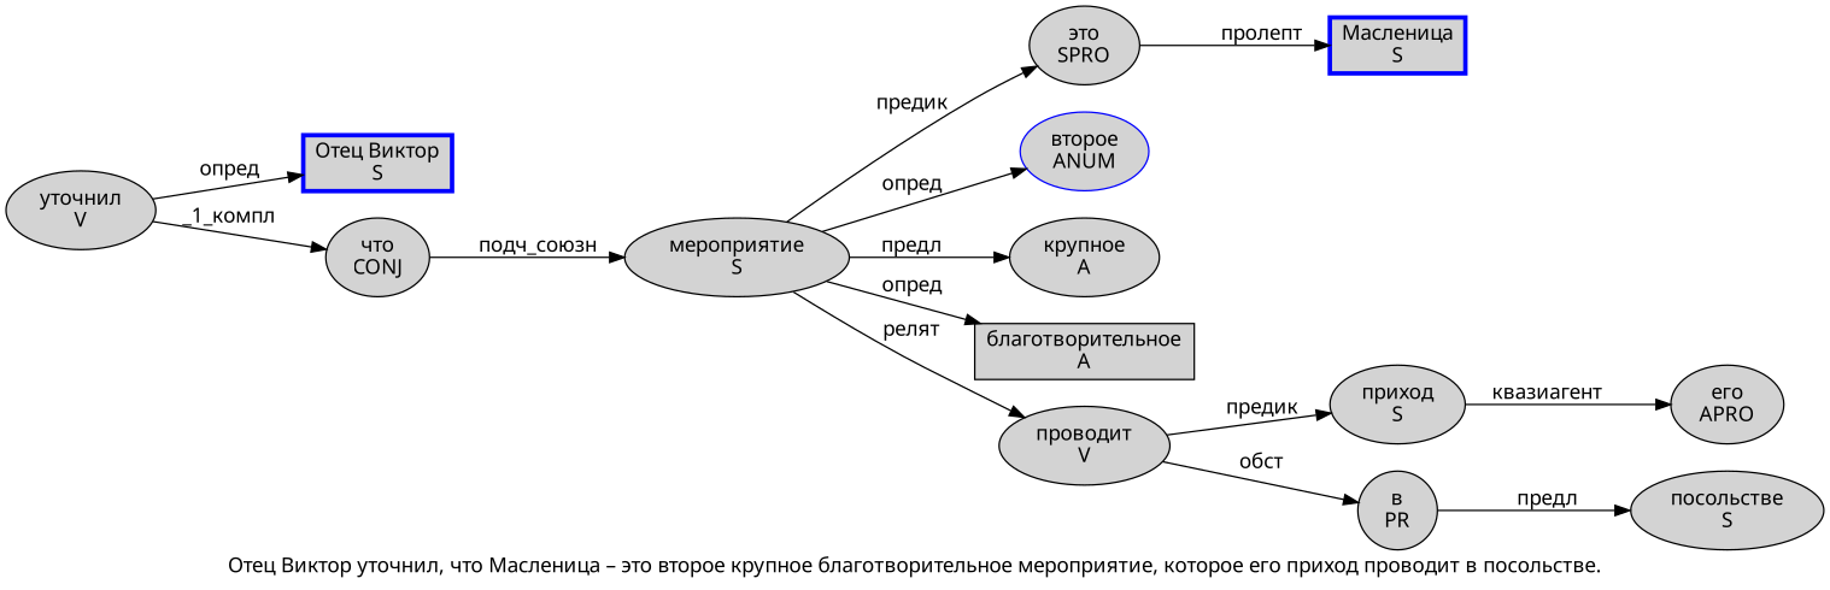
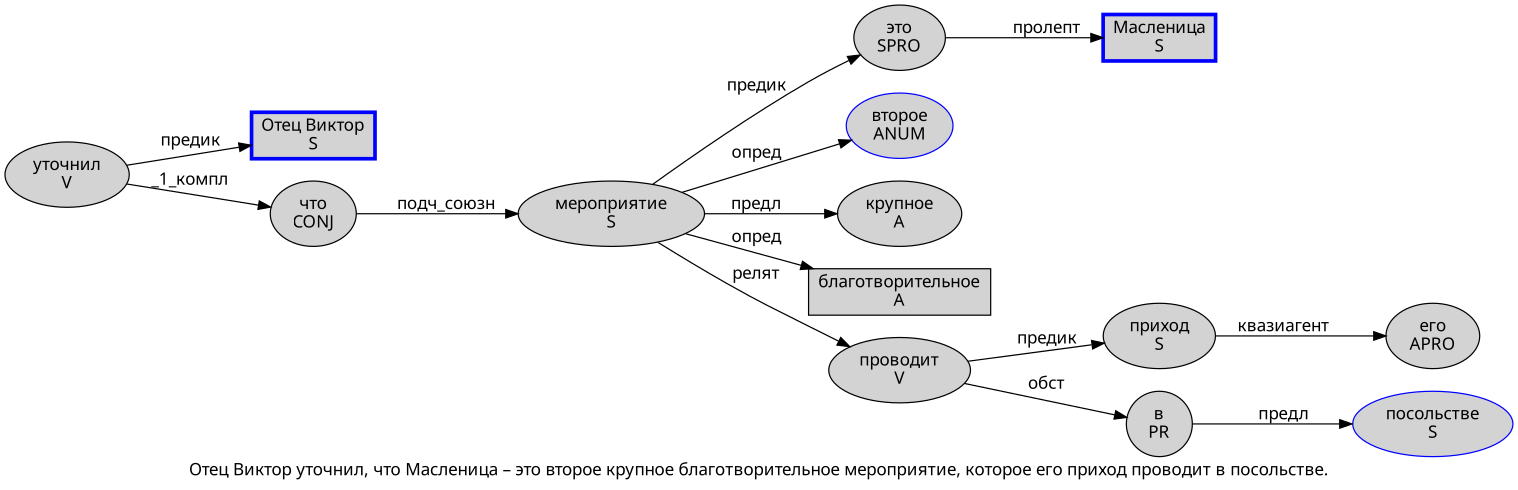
  digraph {
    fontname="Noto Sans"
    label="Отец Виктор уточнил, что Масленица – это второе крупное благотворительное мероприятие, которое его приход проводит в посольстве."
    rankdir=LR
    node [fillcolor=lightgray fontname="Noto Sans" penwidth=1 shape=ellipse style=filled]
    edge [fontname="Noto Sans"]
    n1 [color=blue label="Отец Виктор\nS" penwidth=3 shape=box]
    n2 [label="уточнил\nV"]
    n3 [label="что\nCONJ"]
    n4 [label="мероприятие\nS"]
    n5 [label="это\nSPRO"]
    n6 [color=blue label="второе\nANUM"]
    n7 [label="крупное\nA"]
    n8 [label="благотворительное\nA" shape=box]
    n9 [label="проводит\nV"]
    n10 [color=blue label="Масленица\nS" penwidth=3 shape=box]
    n11 [label="приход\nS"]
    n12 [label="в\nPR"]
    n13 [label="его\nAPRO"]
-   n14 [label="посольстве\nS"]
-   n2 -> n1 [label="опред"]
+   n14 [label="посольстве\nS" color=blue]
+   n2 -> n1 [label="предик"]
    n2 -> n3 [label="_1_компл"]
    n3 -> n4 [label="подч_союзн"]
    n4 -> n5 [label="предик"]
    n4 -> n6 [label="опред"]
    n4 -> n7 [label="предл"]
    n4 -> n8 [label="опред"]
    n4 -> n9 [label="релят"]
    n5 -> n10 [label="пролепт"]
    n9 -> n11 [label="предик"]
    n9 -> n12 [label="обст"]
    n11 -> n13 [label="квазиагент"]
    n12 -> n14 [label="предл"]
  }
